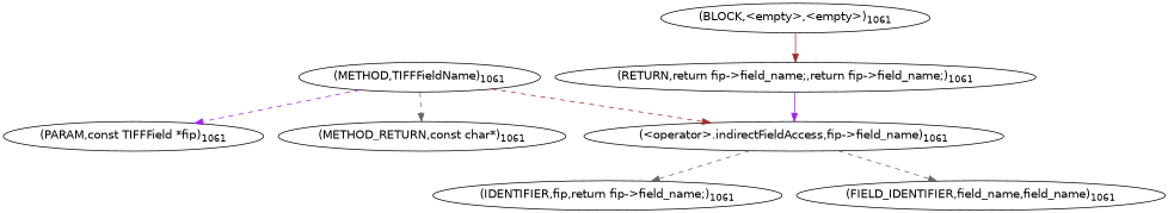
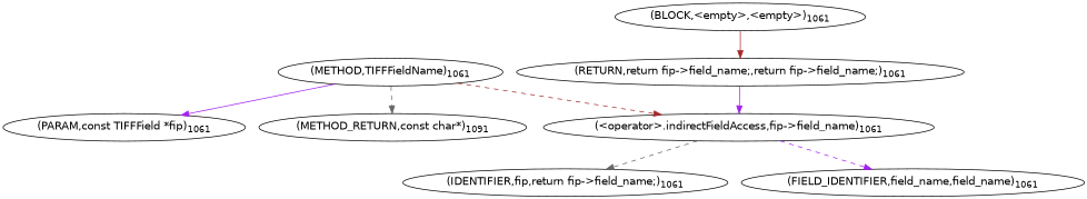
  digraph {
    fontname="DejaVu Sans"
    node [fontname="DejaVu Sans"]
    edge [color=gray40 fontname="DejaVu Sans" style=dashed]
    n1 [label=<(METHOD,TIFFFieldName)<SUB>1061</SUB>>]
    n2 [label=<(PARAM,const TIFFField *fip)<SUB>1061</SUB>>]
-   n3 [label=<(METHOD_RETURN,const char*)<SUB>1061</SUB>>]
+   n3 [label=<(METHOD_RETURN,const char*)<SUB>1091</SUB>>]
    n4 [label=<(&lt;operator&gt;.indirectFieldAccess,fip-&gt;field_name)<SUB>1061</SUB>>]
    n5 [label=<(BLOCK,&lt;empty&gt;,&lt;empty&gt;)<SUB>1061</SUB>>]
    n6 [label=<(RETURN,return fip-&gt;field_name;,return fip-&gt;field_name;)<SUB>1061</SUB>>]
    n7 [label=<(IDENTIFIER,fip,return fip-&gt;field_name;)<SUB>1061</SUB>>]
    n8 [label=<(FIELD_IDENTIFIER,field_name,field_name)<SUB>1061</SUB>>]
-   n1 -> n2 [color=purple]
+   n1 -> n2 [color=purple style=solid]
    n1 -> n3
    n1 -> n4 [color=brown]
    n4 -> n7
-   n4 -> n8
+   n4 -> n8 [color=purple]
    n5 -> n6 [color=brown style=solid]
    n6 -> n4 [color=purple style=solid]
  }
